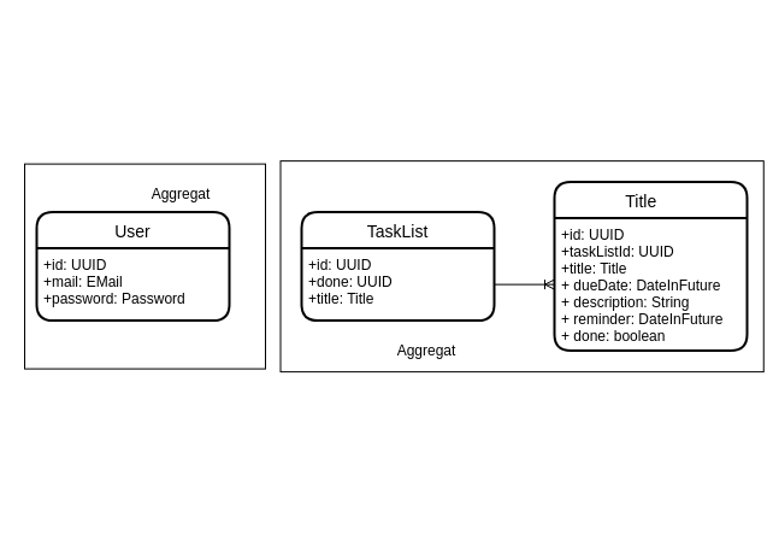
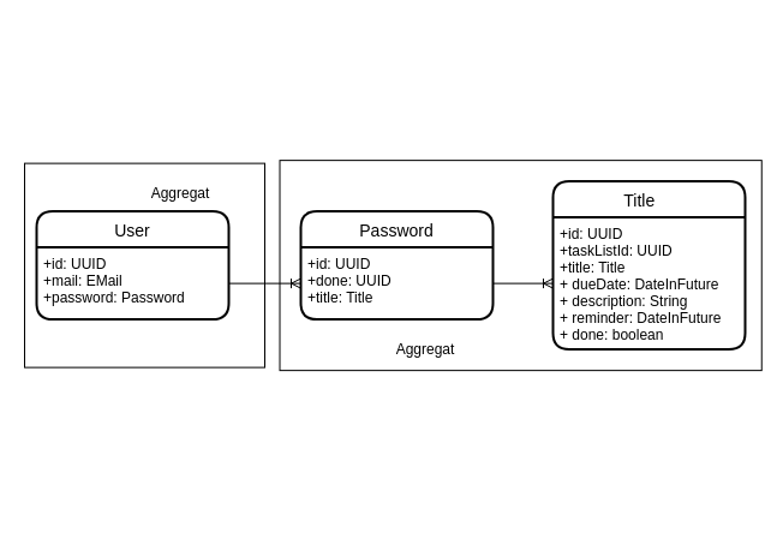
  <mxCell id="0" />
  <mxCell id="1" parent="0" />
  <mxCell id="2" value="" style="rounded=0;whiteSpace=wrap;html=1;fillColor=none;rotation=90;" parent="1" vertex="1"><mxGeometry x="345.63" y="20" width="175" height="401.25" as="geometry" /></mxCell>
  <mxCell id="3" value="Aggregat" style="text;html=1;strokeColor=none;fillColor=none;align=center;verticalAlign=middle;whiteSpace=wrap;rounded=0;" parent="1" vertex="1"><mxGeometry x="120" y="145.62" width="60" height="30" as="geometry" /></mxCell>
  <mxCell id="4" value="" style="rounded=0;whiteSpace=wrap;html=1;fillColor=none;" parent="1" vertex="1"><mxGeometry x="20" y="135.62" width="200" height="170" as="geometry" /></mxCell>
  <mxCell id="5" value="Aggregat" style="text;html=1;strokeColor=none;fillColor=none;align=center;verticalAlign=middle;whiteSpace=wrap;rounded=0;" parent="1" vertex="1"><mxGeometry x="324" y="275.62" width="60" height="30" as="geometry" /></mxCell>
  <mxCell id="6" value="User" style="swimlane;childLayout=stackLayout;horizontal=1;startSize=30;horizontalStack=0;rounded=1;fontSize=14;fontStyle=0;strokeWidth=2;resizeParent=0;resizeLast=1;shadow=0;dashed=0;align=center;" parent="1" vertex="1"><mxGeometry x="30" y="175.62" width="160" height="90" as="geometry" /></mxCell>
  <mxCell id="7" value="+id: UUID&#10;+mail: EMail&#10;+password: Password" style="align=left;strokeColor=none;fillColor=none;spacingLeft=4;fontSize=12;verticalAlign=top;resizable=0;rotatable=0;part=1;" parent="6" vertex="1"><mxGeometry y="30" width="160" height="60" as="geometry" /></mxCell>
- <mxCell id="8" value="TaskList" style="swimlane;childLayout=stackLayout;horizontal=1;startSize=30;horizontalStack=0;rounded=1;fontSize=14;fontStyle=0;strokeWidth=2;resizeParent=0;resizeLast=1;shadow=0;dashed=0;align=center;" parent="1" vertex="1"><mxGeometry x="250" y="175.62" width="160" height="90" as="geometry" /></mxCell>
+ <mxCell id="8" value="Password" style="swimlane;childLayout=stackLayout;horizontal=1;startSize=30;horizontalStack=0;rounded=1;fontSize=14;fontStyle=0;strokeWidth=2;resizeParent=0;resizeLast=1;shadow=0;dashed=0;align=center;" parent="1" vertex="1"><mxGeometry x="250" y="175.62" width="160" height="90" as="geometry" /></mxCell>
  <mxCell id="9" value="+id: UUID&#10;+done: UUID&#10;+title: Title" style="align=left;strokeColor=none;fillColor=none;spacingLeft=4;fontSize=12;verticalAlign=top;resizable=0;rotatable=0;part=1;" parent="8" vertex="1"><mxGeometry y="30" width="160" height="60" as="geometry" /></mxCell>
  <mxCell id="10" value="Title    " style="swimlane;childLayout=stackLayout;horizontal=1;startSize=30;horizontalStack=0;rounded=1;fontSize=14;fontStyle=0;strokeWidth=2;resizeParent=0;resizeLast=1;shadow=0;dashed=0;align=center;" parent="1" vertex="1"><mxGeometry x="460" y="150.62" width="160" height="140" as="geometry" /></mxCell>
  <mxCell id="11" value="+id: UUID&#10;+taskListId: UUID&#10;+title: Title&#10;+ dueDate: DateInFuture&#10;+ description: String&#10;+ reminder: DateInFuture&#10;+ done: boolean" style="align=left;strokeColor=none;fillColor=none;spacingLeft=4;fontSize=12;verticalAlign=top;resizable=0;rotatable=0;part=1;" parent="10" vertex="1"><mxGeometry y="30" width="160" height="110" as="geometry" /></mxCell>
+ <mxCell id="12" value="" style="fontSize=12;html=1;endArrow=ERoneToMany;rounded=0;exitX=1;exitY=0.5;exitDx=0;exitDy=0;entryX=0;entryY=0.5;entryDx=0;entryDy=0;" parent="1" source="7" target="9" edge="1"><mxGeometry width="100" height="100" relative="1" as="geometry"><mxPoint x="220" y="205.62" as="sourcePoint" /><mxPoint x="220" y="275.62" as="targetPoint" /></mxGeometry></mxCell>
  <mxCell id="13" value="" style="fontSize=12;html=1;endArrow=ERoneToMany;rounded=0;exitX=1;exitY=0.5;exitDx=0;exitDy=0;entryX=0;entryY=0.5;entryDx=0;entryDy=0;" parent="1" source="9" target="11" edge="1"><mxGeometry width="100" height="100" relative="1" as="geometry"><mxPoint x="420" y="295.62" as="sourcePoint" /><mxPoint x="480" y="295.62" as="targetPoint" /></mxGeometry></mxCell>
